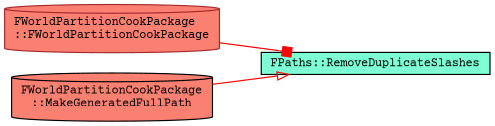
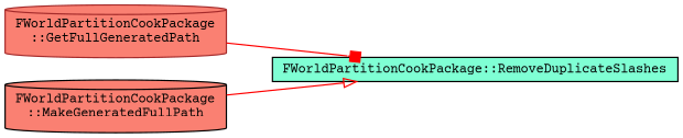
  digraph {
    fontname="Courier Prime"
    rankdir=LR
    node [color=black fillcolor=salmon fontname="Courier Prime" fontsize=10 shape=cylinder style=filled]
    edge [color=red fontname="Courier Prime" fontsize=10 labelfontname=Helvetica labelfontsize=10 style=solid]
-   n1 [color=brown fontcolor=black height=0.2 label="FWorldPartitionCookPackage\l::FWorldPartitionCookPackage" width=0.4]
-   n2 [fillcolor=aquamarine height=0.2 label="FPaths::RemoveDuplicateSlashes" shape=box width=0.4]
+   n1 [color=brown fontcolor=black height=0.2 label="FWorldPartitionCookPackage\l::GetFullGeneratedPath" width=0.4]
+   n2 [fillcolor=aquamarine height=0.2 label="FWorldPartitionCookPackage::RemoveDuplicateSlashes" shape=box width=0.4]
    n3 [height=0.2 label="FWorldPartitionCookPackage\l::MakeGeneratedFullPath" width=0.4]
    n1 -> n2 [arrowhead=box]
    n3 -> n2 [arrowhead=onormal]
  }
